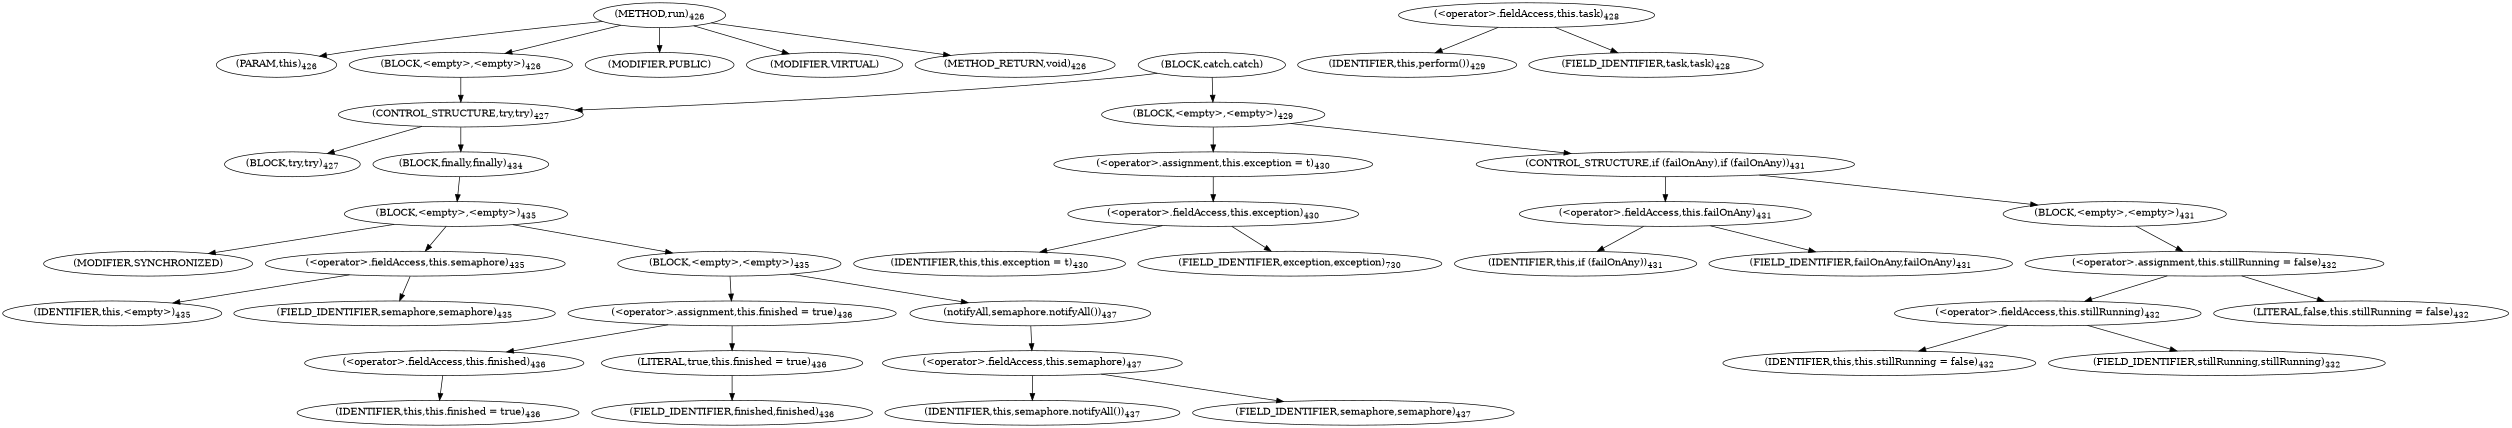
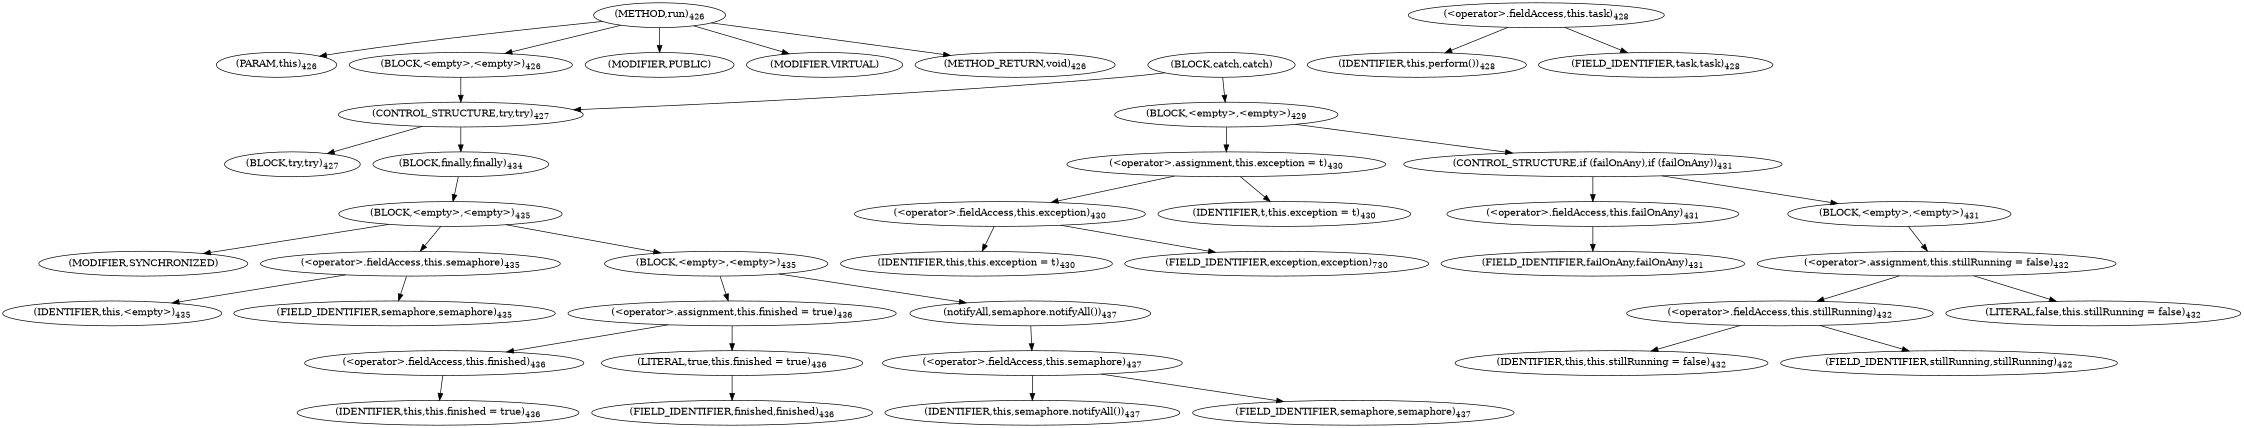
  digraph {
    n1 [label=<(METHOD,run)<SUB>426</SUB>>]
    n2 [label=<(PARAM,this)<SUB>426</SUB>>]
    n3 [label=<(BLOCK,&lt;empty&gt;,&lt;empty&gt;)<SUB>426</SUB>>]
    n4 [label=<(MODIFIER,PUBLIC)>]
    n5 [label=<(MODIFIER,VIRTUAL)>]
    n6 [label=<(METHOD_RETURN,void)<SUB>426</SUB>>]
    n7 [label=<(CONTROL_STRUCTURE,try,try)<SUB>427</SUB>>]
    n8 [label=<(BLOCK,try,try)<SUB>427</SUB>>]
    n9 [label=<(BLOCK,finally,finally)<SUB>434</SUB>>]
    n10 [label=<(BLOCK,catch,catch)>]
    n11 [label=<(BLOCK,&lt;empty&gt;,&lt;empty&gt;)<SUB>429</SUB>>]
    n12 [label=<(BLOCK,&lt;empty&gt;,&lt;empty&gt;)<SUB>435</SUB>>]
    n13 [label=<(&lt;operator&gt;.fieldAccess,this.task)<SUB>428</SUB>>]
-   n14 [label=<(IDENTIFIER,this,perform())<SUB>429</SUB>>]
+   n14 [label=<(IDENTIFIER,this,perform())<SUB>428</SUB>>]
    n15 [label=<(FIELD_IDENTIFIER,task,task)<SUB>428</SUB>>]
    n16 [label=<(&lt;operator&gt;.assignment,this.exception = t)<SUB>430</SUB>>]
    n17 [label=<(CONTROL_STRUCTURE,if (failOnAny),if (failOnAny))<SUB>431</SUB>>]
    n18 [label=<(&lt;operator&gt;.fieldAccess,this.exception)<SUB>430</SUB>>]
+   n19 [label=<(IDENTIFIER,t,this.exception = t)<SUB>430</SUB>>]
    n20 [label=<(&lt;operator&gt;.fieldAccess,this.failOnAny)<SUB>431</SUB>>]
    n21 [label=<(BLOCK,&lt;empty&gt;,&lt;empty&gt;)<SUB>431</SUB>>]
    n22 [label=<(IDENTIFIER,this,this.exception = t)<SUB>430</SUB>>]
    n23 [label=<(FIELD_IDENTIFIER,exception,exception)<SUB>730</SUB>>]
-   n24 [label=<(IDENTIFIER,this,if (failOnAny))<SUB>431</SUB>>]
    n25 [label=<(FIELD_IDENTIFIER,failOnAny,failOnAny)<SUB>431</SUB>>]
    n26 [label=<(&lt;operator&gt;.assignment,this.stillRunning = false)<SUB>432</SUB>>]
    n27 [label=<(&lt;operator&gt;.fieldAccess,this.stillRunning)<SUB>432</SUB>>]
    n28 [label=<(LITERAL,false,this.stillRunning = false)<SUB>432</SUB>>]
    n29 [label=<(IDENTIFIER,this,this.stillRunning = false)<SUB>432</SUB>>]
-   n30 [label=<(FIELD_IDENTIFIER,stillRunning,stillRunning)<SUB>332</SUB>>]
+   n30 [label=<(FIELD_IDENTIFIER,stillRunning,stillRunning)<SUB>432</SUB>>]
    n31 [label=<(MODIFIER,SYNCHRONIZED)>]
    n32 [label=<(&lt;operator&gt;.fieldAccess,this.semaphore)<SUB>435</SUB>>]
    n33 [label=<(BLOCK,&lt;empty&gt;,&lt;empty&gt;)<SUB>435</SUB>>]
    n34 [label=<(IDENTIFIER,this,&lt;empty&gt;)<SUB>435</SUB>>]
    n35 [label=<(FIELD_IDENTIFIER,semaphore,semaphore)<SUB>435</SUB>>]
    n36 [label=<(&lt;operator&gt;.assignment,this.finished = true)<SUB>436</SUB>>]
    n37 [label=<(notifyAll,semaphore.notifyAll())<SUB>437</SUB>>]
    n38 [label=<(&lt;operator&gt;.fieldAccess,this.finished)<SUB>436</SUB>>]
    n39 [label=<(LITERAL,true,this.finished = true)<SUB>436</SUB>>]
    n40 [label=<(&lt;operator&gt;.fieldAccess,this.semaphore)<SUB>437</SUB>>]
    n41 [label=<(IDENTIFIER,this,this.finished = true)<SUB>436</SUB>>]
    n42 [label=<(FIELD_IDENTIFIER,finished,finished)<SUB>436</SUB>>]
    n43 [label=<(IDENTIFIER,this,semaphore.notifyAll())<SUB>437</SUB>>]
    n44 [label=<(FIELD_IDENTIFIER,semaphore,semaphore)<SUB>437</SUB>>]
    n1 -> n2
    n1 -> n3
    n1 -> n4
    n1 -> n5
    n1 -> n6
    n3 -> n7
    n7 -> n8
    n7 -> n9
    n9 -> n12
    n10 -> n7
    n10 -> n11
    n11 -> n16
    n11 -> n17
    n12 -> n31
    n12 -> n32
    n12 -> n33
    n13 -> n14
    n13 -> n15
    n16 -> n18
+   n16 -> n19
    n17 -> n20
    n17 -> n21
    n18 -> n22
    n18 -> n23
-   n20 -> n24
    n20 -> n25
    n21 -> n26
    n26 -> n27
    n26 -> n28
    n27 -> n29
    n27 -> n30
    n32 -> n34
    n32 -> n35
    n33 -> n36
    n33 -> n37
    n36 -> n38
    n36 -> n39
    n37 -> n40
    n38 -> n41
    n39 -> n42
    n40 -> n43
    n40 -> n44
  }
